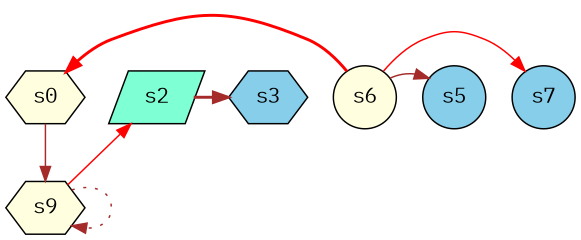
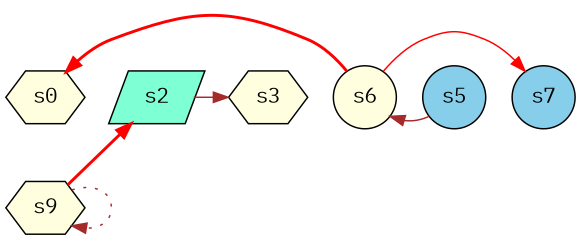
  digraph {
    fontname="IBM Plex Mono"
    node [fillcolor=lightyellow fontname="IBM Plex Mono" player=1 shape=hexagon style=filled]
    edge [color=brown fontname="IBM Plex Mono" style=solid]
    s0 [player=0]
    n2 [label=s9]
    s2 [fillcolor=aquamarine player=0 shape=parallelogram]
-   s3 [fillcolor=skyblue]
+   s3
    s5 [fillcolor=skyblue shape=circle]
    s6 [player=0 shape=circle]
    s7 [fillcolor=skyblue shape=circle]
-   s0 -> n2
    n2 -> n2 [constraint="time % 2 == 0" style=dotted]
-   n2 -> s2 [color=red constraint="time == 3 || time == 4 || time == 7"]
-   s2 -> s3 [constraint="time == 1 || time == 16 || time == 19" style=bold]
-   s6 -> s5 [constraint="time % 5 == 4"]
+   n2 -> s2 [color=red constraint="time == 3 || time == 4 || time == 7" style=bold]
+   s2 -> s3 [constraint="time == 1 || time == 16 || time == 19"]
+   s5 -> s6 [constraint="time % 5 == 4"]
    s6 -> s0 [color=red constraint="!(time % 3 == 0)" style=bold]
    s6 -> s7 [color=red constraint="time % 2 == 1"]
  }
